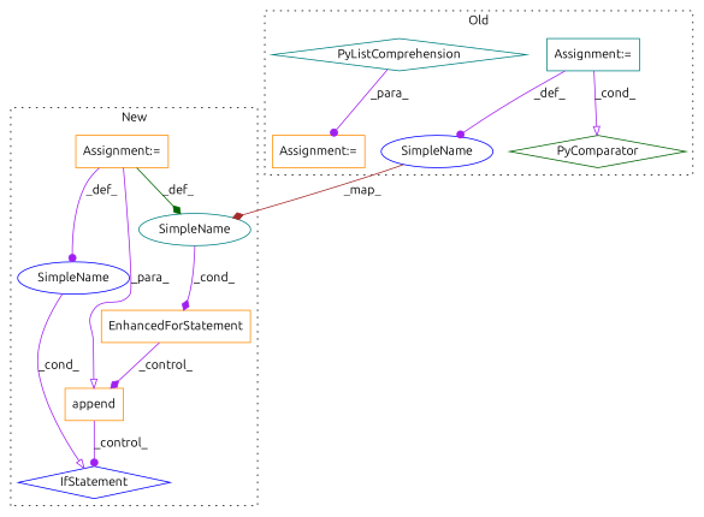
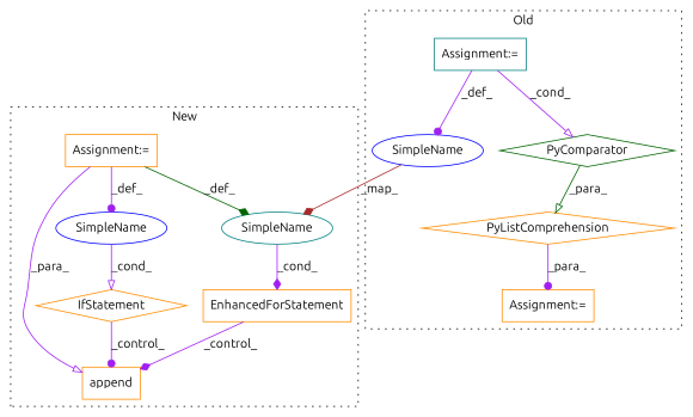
  digraph {
    fontname=Ubuntu
    node [a=7 color=darkorange fontname=Ubuntu l=31 s=13861 shape=box]
    edge [arrowhead=onormal color=purple fontname=Ubuntu]
    n1 [a=113 color=darkgreen label=PyComparator shape=diamond]
    n2 [color=teal label="Assignment:="]
-   n3 [a=109 color=teal l=130 label=PyListComprehension s=13770 shape=diamond]
+   n3 [a=109 l=130 label=PyListComprehension s=13770 shape=diamond]
    n4 [l=12 label="Assignment:=" s=13758]
    n5 [a=42 color=blue l=3 label=SimpleName s=13864 shape=ellipse]
    n6 [a=32 l="7,1" label=append s="14251,14278"]
-   n7 [a=25 color=blue l="4,2" label=IfStatement s="14069,14077" shape=diamond]
+   n7 [a=25 l="4,2" label=IfStatement s="14069,14077" shape=diamond]
    n8 [a=42 color=blue label=SimpleName shape=ellipse l="" s=""]
    n9 [a=70 l="66,2" label=EnhancedForStatement s="13970,14059"]
    n10 [a=42 color=teal l=3 label=SimpleName s=14040 shape=ellipse]
    n11 [l="66,2" label="Assignment:=" s="13970,14059"]
    subgraph cluster_1 {
      label=Old
      style=dotted
      n1
      n2
      n3
      n4
      n5
    }
    subgraph cluster_2 {
      label=New
      style=dotted
      n6
      n7
      n8
      n9
      n10
      n11
    }
+   n1 -> n3 [color=darkgreen label=_para_]
    n2 -> n1 [label=_cond_]
    n2 -> n5 [arrowhead=dot label=_def_]
    n3 -> n4 [arrowhead=dot label=_para_]
    n5 -> n10 [arrowhead=diamond color=brown label=_map_]
-   n6 -> n7 [arrowhead=dot label=_control_]
+   n7 -> n6 [arrowhead=dot label=_control_]
    n8 -> n7 [label=_cond_]
    n9 -> n6 [arrowhead=diamond label=_control_]
    n10 -> n9 [arrowhead=diamond label=_cond_]
    n11 -> n6 [label=_para_]
    n11 -> n8 [arrowhead=dot label=_def_]
    n11 -> n10 [arrowhead=diamond color=darkgreen label=_def_]
  }
